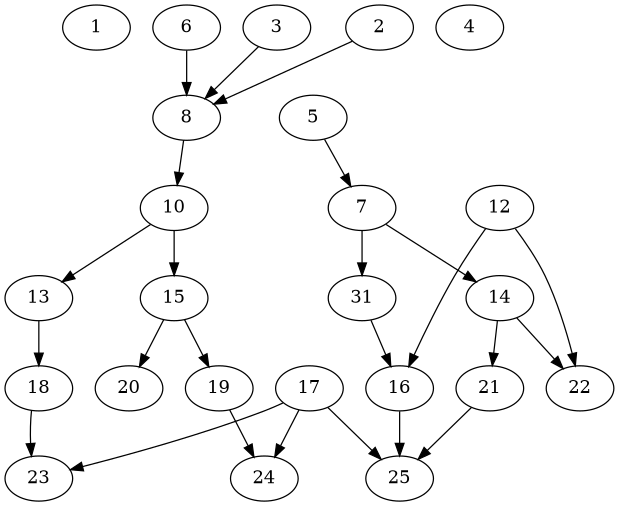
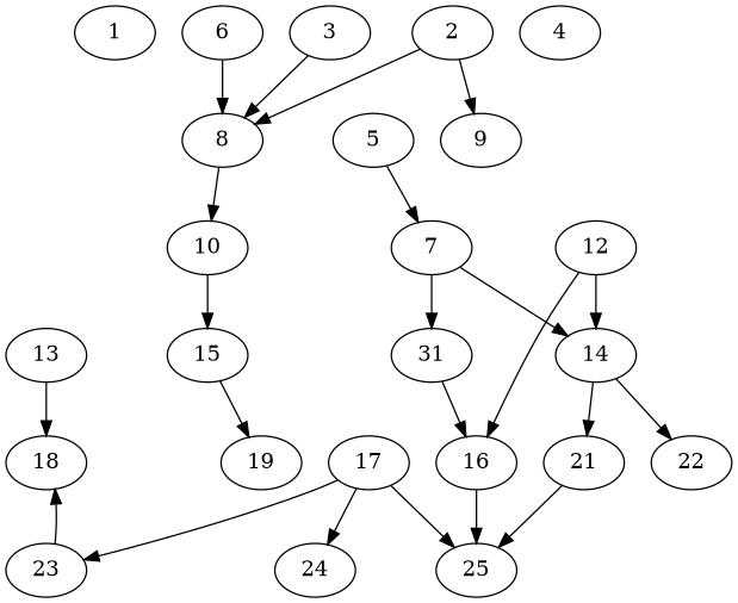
  digraph {
    node [alpha=0.19]
    1 [alpha=0.07 expect_size=1941757600202752000000]
    2 [alpha=0.05 expect_size=115096558629814272000]
    8 [alpha=0.08 expect_size=379754550292119552000]
+   9 [alpha=0.14 expect_size=271490305210194067456]
    10 [alpha=0.03 expect_size=559576303668721792]
    13 [expect_size=355607582091778195456]
    15 [alpha=0.02 expect_size=732456757603181002752]
    3 [alpha=0.02 expect_size=1634278653131254528]
    4 [alpha=0.12 expect_size=1004021387006306560]
    5 [alpha=0.15 expect_size=60908109828563402752]
    7 [alpha=0.00 expect_size=1236751391801124847616]
    n12 [expect_size=11838211638344894 label=31]
    14 [alpha=0.10 expect_size=25099598750147764]
    16 [alpha=0.02 expect_size=25909311664020388]
    12 [alpha=0.14 expect_size=163011563457824736]
    6 [alpha=0.18 expect_size=6443143329849984]
    25 [expect_size=50712355482071464]
    21 [alpha=0.04 expect_size=397938182324224000000]
    22 [alpha=0.01 expect_size=302229413275753250816]
    18 [alpha=0.09 expect_size=2654394501846346240]
    19 [alpha=0.15 expect_size=427615712517768576]
-   20 [alpha=0.10 expect_size=64789838656787000]
    23 [alpha=0.16 expect_size=824413980416264]
    24 [expect_size=1290321780220624896000]
    17 [alpha=0.11 expect_size=1757018090439304]
    2 -> 8
+   2 -> 9
    8 -> 10
-   10 -> 13
    10 -> 15
    13 -> 18
    15 -> 19
-   15 -> 20
    3 -> 8
    5 -> 7
    7 -> n12
    7 -> 14
    n12 -> 16
    14 -> 21
    14 -> 22
    16 -> 25
-   12 -> 22
+   12 -> 14
    12 -> 16
    6 -> 8
    21 -> 25
-   18 -> 23
-   19 -> 24
+   23 -> 18
    17 -> 25
    17 -> 23
    17 -> 24
  }
